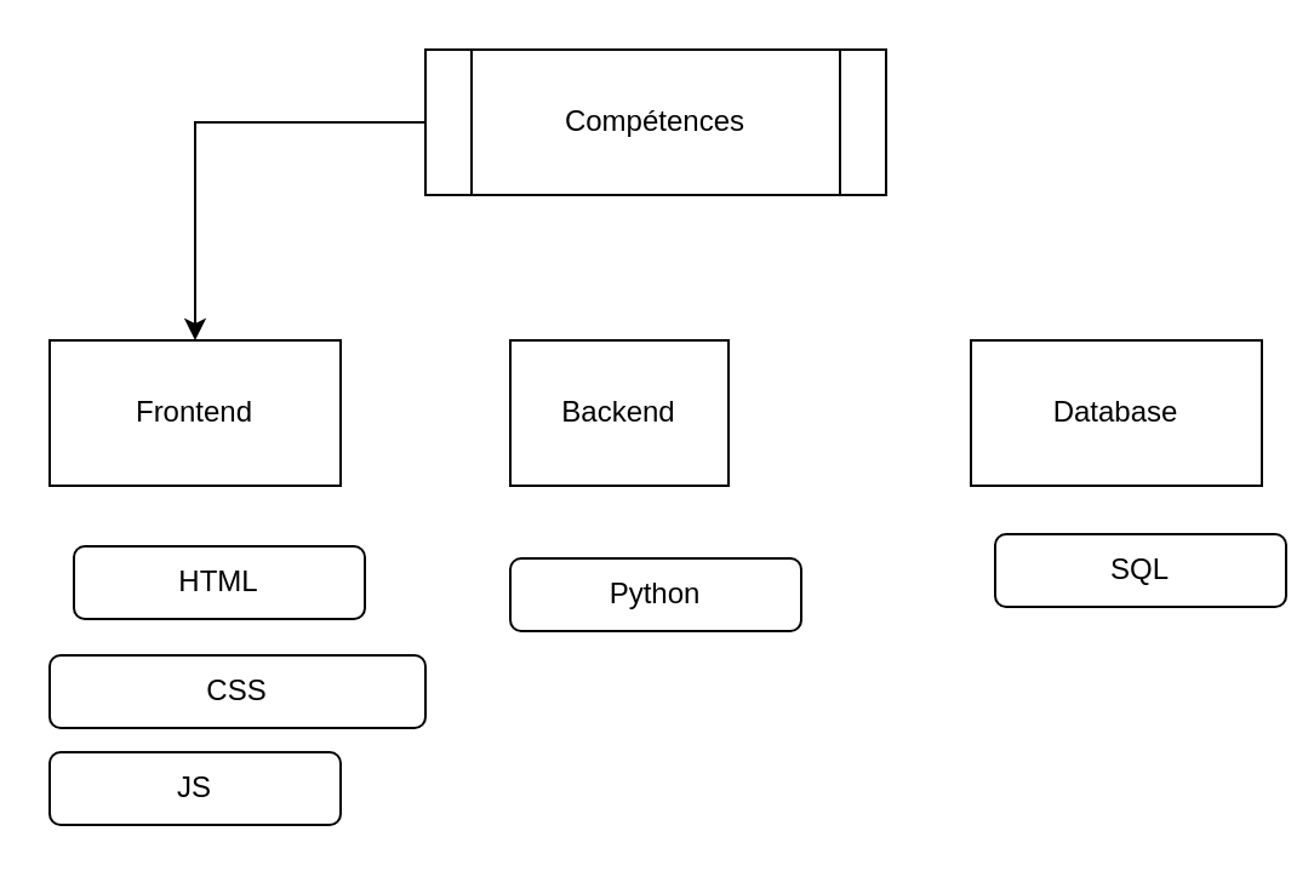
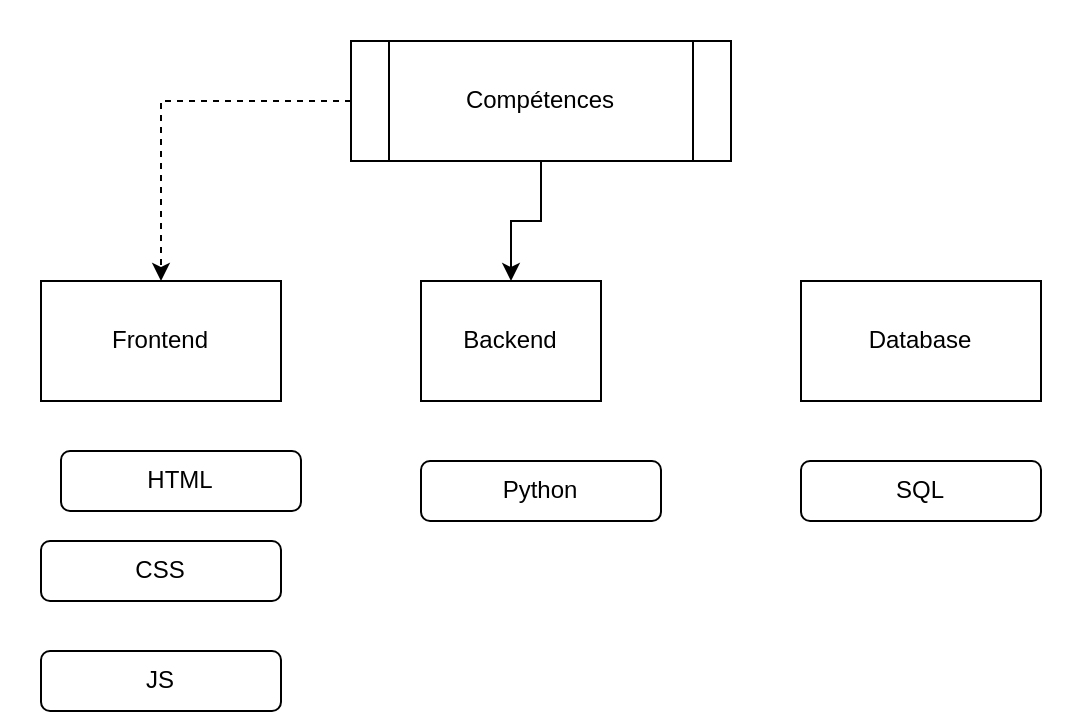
  <mxCell id="0" />
  <mxCell id="1" parent="0" />
  <mxCell id="2" value="Frontend" style="rounded=0;whiteSpace=wrap;html=1;" vertex="1" parent="1"><mxGeometry x="20" y="140" width="120" height="60" as="geometry" /></mxCell>
- <mxCell id="3" style="edgeStyle=orthogonalEdgeStyle;rounded=0;orthogonalLoop=1;jettySize=auto;html=1;entryX=0.5;entryY=0;entryDx=0;entryDy=0;" edge="1" parent="1" source="5" target="2"><mxGeometry relative="1" as="geometry" /></mxCell>
+ <mxCell id="3" style="edgeStyle=orthogonalEdgeStyle;rounded=0;orthogonalLoop=1;jettySize=auto;html=1;entryX=0.5;entryY=0;entryDx=0;entryDy=0;dashed=1;" edge="1" parent="1" source="5" target="2"><mxGeometry relative="1" as="geometry" /></mxCell>
+ <mxCell id="4" style="edgeStyle=orthogonalEdgeStyle;rounded=0;orthogonalLoop=1;jettySize=auto;html=1;entryX=0.5;entryY=0;entryDx=0;entryDy=0;" edge="1" parent="1" source="5" target="6"><mxGeometry relative="1" as="geometry" /></mxCell>
  <mxCell id="5" value="Compétences" style="shape=process;whiteSpace=wrap;html=1;backgroundOutline=1;" vertex="1" parent="1"><mxGeometry x="175" y="20" width="190" height="60" as="geometry" /></mxCell>
  <mxCell id="6" value="Backend" style="rounded=0;whiteSpace=wrap;html=1;" vertex="1" parent="1"><mxGeometry x="210" y="140" width="90" height="60" as="geometry" /></mxCell>
  <mxCell id="7" value="Database" style="rounded=0;whiteSpace=wrap;html=1;" vertex="1" parent="1"><mxGeometry x="400" y="140" width="120" height="60" as="geometry" /></mxCell>
  <mxCell id="8" value="HTML" style="rounded=1;whiteSpace=wrap;html=1;" vertex="1" parent="1"><mxGeometry x="30" y="225" width="120" height="30" as="geometry" /></mxCell>
- <mxCell id="9" value="JS" style="rounded=1;whiteSpace=wrap;html=1;" vertex="1" parent="1"><mxGeometry x="20" y="310" width="120" height="30" as="geometry" /></mxCell>
- <mxCell id="10" value="CSS" style="rounded=1;whiteSpace=wrap;html=1;" vertex="1" parent="1"><mxGeometry x="20" y="270" width="155" height="30" as="geometry" /></mxCell>
+ <mxCell id="9" value="JS" style="rounded=1;whiteSpace=wrap;html=1;" vertex="1" parent="1"><mxGeometry x="20" y="325" width="120" height="30" as="geometry" /></mxCell>
+ <mxCell id="10" value="CSS" style="rounded=1;whiteSpace=wrap;html=1;" vertex="1" parent="1"><mxGeometry x="20" y="270" width="120" height="30" as="geometry" /></mxCell>
  <mxCell id="11" value="Python" style="rounded=1;whiteSpace=wrap;html=1;" vertex="1" parent="1"><mxGeometry x="210" y="230" width="120" height="30" as="geometry" /></mxCell>
- <mxCell id="12" value="SQL" style="rounded=1;whiteSpace=wrap;html=1;" vertex="1" parent="1"><mxGeometry x="410" y="220" width="120" height="30" as="geometry" /></mxCell>
+ <mxCell id="12" value="SQL" style="rounded=1;whiteSpace=wrap;html=1;" vertex="1" parent="1"><mxGeometry x="400" y="230" width="120" height="30" as="geometry" /></mxCell>
